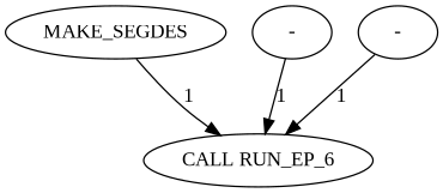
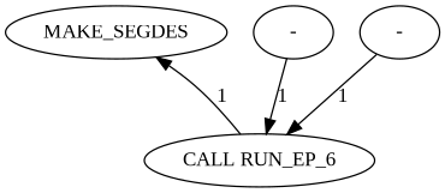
  digraph {
    fontname="Liberation Serif"
    node [fontname="Liberation Serif"]
    edge [cost=1 fontname="Liberation Serif"]
    n1 [cost=15738 label=MAKE_SEGDES]
    n2 [cost=0 label="CALL RUN_EP_6"]
    n3 [cost=86 label="-"]
    n4 [cost=5160 label="-"]
-   n1 -> n2 [label=1]
+   n2 -> n1 [label=1]
    n3 -> n2 [label=1]
    n4 -> n2 [label=1]
  }
